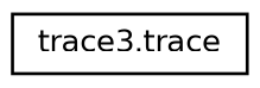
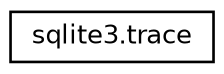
  digraph {
    rankdir=LR
-   n1 [color=black fillcolor=white fontname=Helvetica fontsize=10 height=0.2 label="trace3.trace" shape=record style=filled width=0.4]
+   n1 [color=black fillcolor=white fontname=Helvetica fontsize=10 height=0.2 label="sqlite3.trace" shape=record style=filled width=0.4]
  }
